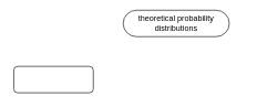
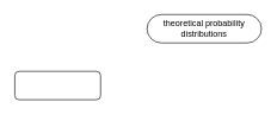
  <mxCell id="0" />
  <mxCell id="1" parent="0" />
- <mxCell id="2" value="theoretical probability&lt;br&gt;distributions" style="rounded=1;whiteSpace=wrap;html=1;arcSize=50;" vertex="1" parent="1"><mxGeometry x="185" y="15" width="160" height="40" as="geometry" /></mxCell>
+ <mxCell id="2" value="theoretical probability&lt;br&gt;distributions" style="rounded=1;whiteSpace=wrap;html=1;arcSize=50;" vertex="1" parent="1"><mxGeometry x="205" y="20" width="160" height="40" as="geometry" /></mxCell>
  <mxCell id="3" value="" style="rounded=1;whiteSpace=wrap;html=1;" vertex="1" parent="1"><mxGeometry x="20" y="100" width="120" height="40" as="geometry" /></mxCell>
